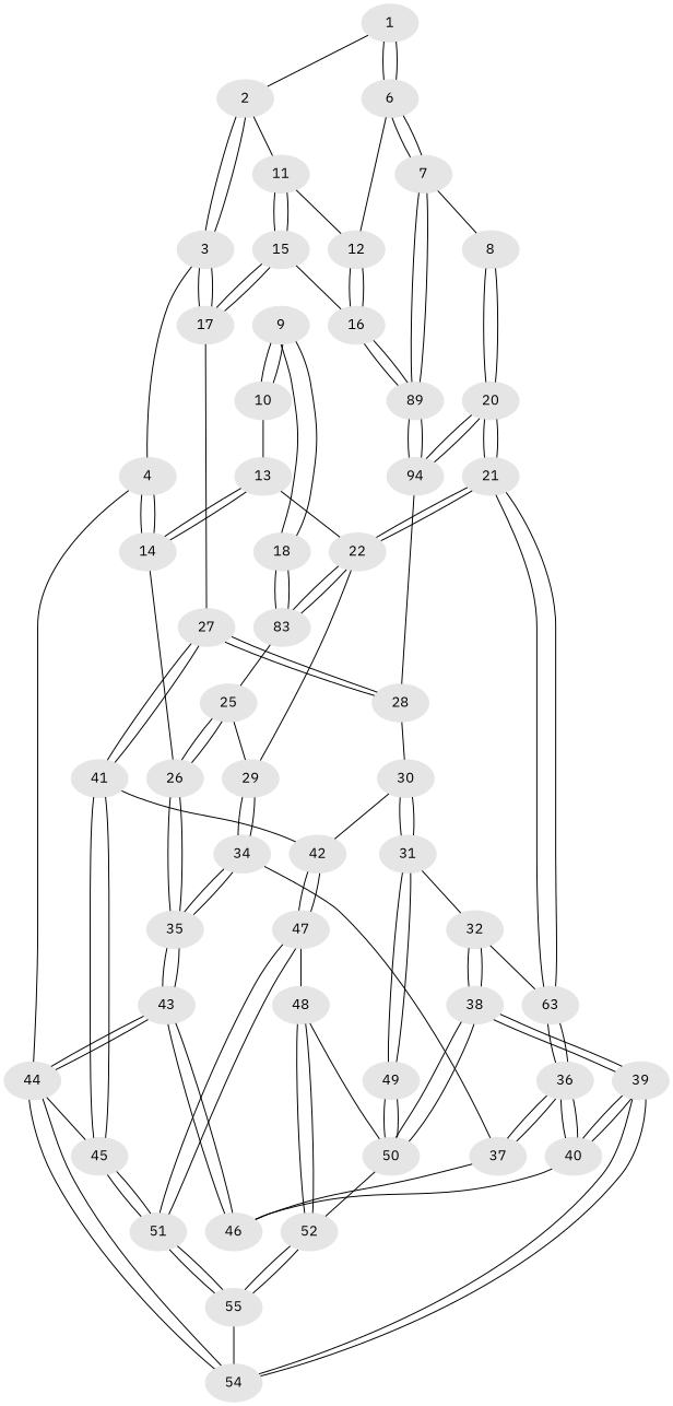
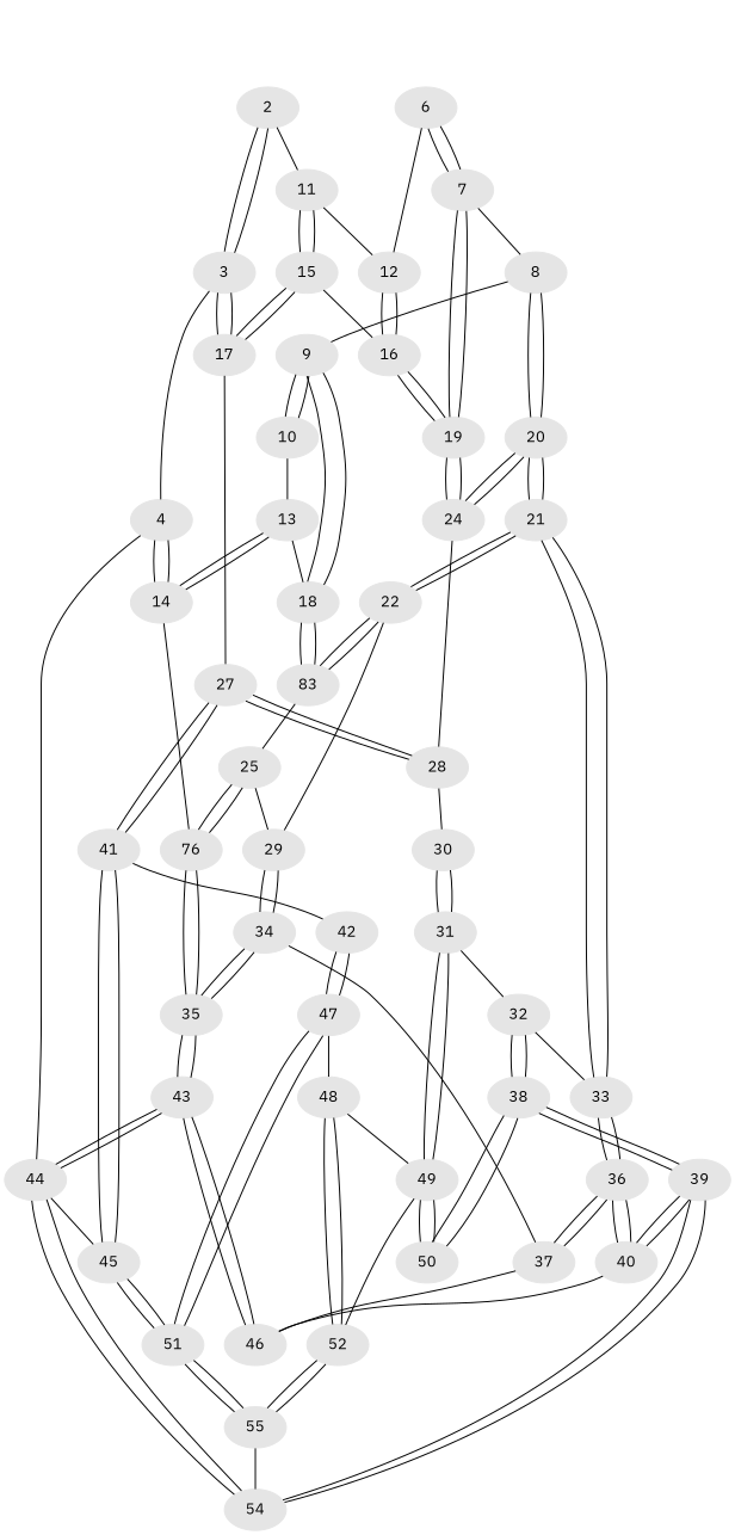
  graph {
    fontname="IBM Plex Sans"
    node [color=gray90 fontname="IBM Plex Sans" style=filled]
    edge [fontname="IBM Plex Sans"]
-   1
    2
    6
    3
    11
    7
    12
    4
    17
    15
    14
    44
    27
    45
    51
-   26
+   26 [label=76]
    54
    10
    13
    8
-   19 [label=89]
+   19
    16
    9
    20
-   24 [label=94]
+   24
    18
    21
    n28 [label=83]
    35
    28
    41
    25
    22
-   33 [label=63]
+   33
    29
    36
    34
    30
    43
    42
    31
    37
    32
    49
    47
    38
    50
    39
    40
    46
    52
    48
    n53 [label=55]
-   1 -- 2
-   1 -- 6
-   1 -- 6
    2 -- 3
    2 -- 3
    2 -- 11
    6 -- 7
    6 -- 7
    6 -- 12
    3 -- 4
    3 -- 17
    3 -- 17
    11 -- 12
    11 -- 15
    11 -- 15
    7 -- 8
    7 -- 19
    7 -- 19
    12 -- 16
    12 -- 16
    4 -- 14
    4 -- 14
    4 -- 44
    17 -- 27
    15 -- 17
    15 -- 17
    15 -- 16
    14 -- 26
    44 -- 45
    44 -- 54
    44 -- 54
    27 -- 28
    27 -- 28
    27 -- 41
    27 -- 41
    45 -- 51
    45 -- 51
    51 -- n53
    51 -- n53
    26 -- 35
    26 -- 35
    10 -- 13
    13 -- 14
    13 -- 14
-   13 -- 22
+   13 -- 18
+   8 -- 9
    8 -- 20
    8 -- 20
    19 -- 24
    19 -- 24
    16 -- 19
    16 -- 19
    9 -- 10
    9 -- 10
    9 -- 18
    9 -- 18
    20 -- 24
    20 -- 24
    20 -- 21
    20 -- 21
    24 -- 28
    18 -- n28
    18 -- n28
    21 -- 22
    21 -- 22
    21 -- 33
    21 -- 33
    n28 -- 25
    35 -- 43
    35 -- 43
    28 -- 30
    41 -- 45
    41 -- 45
    41 -- 42
    25 -- 26
    25 -- 26
    25 -- 29
    22 -- n28
    22 -- n28
    22 -- 29
    33 -- 36
    33 -- 36
    29 -- 34
    29 -- 34
    36 -- 37
    36 -- 37
    36 -- 40
    36 -- 40
    34 -- 35
    34 -- 35
    34 -- 37
-   30 -- 42
    30 -- 31
    30 -- 31
    43 -- 44
    43 -- 44
    43 -- 46
    43 -- 46
    42 -- 47
    42 -- 47
    31 -- 32
    31 -- 49
    31 -- 49
    37 -- 46
    32 -- 33
    32 -- 38
    32 -- 38
    49 -- 50
    49 -- 50
    47 -- 51
    47 -- 51
    47 -- 48
    38 -- 50
    38 -- 50
    38 -- 39
    38 -- 39
-   50 -- 52
+   49 -- 52
    39 -- 54
    39 -- 54
    39 -- 40
    39 -- 40
    40 -- 46
    52 -- n53
    52 -- n53
-   48 -- 50
+   48 -- 49
    48 -- 52
    48 -- 52
    n53 -- 54
  }
